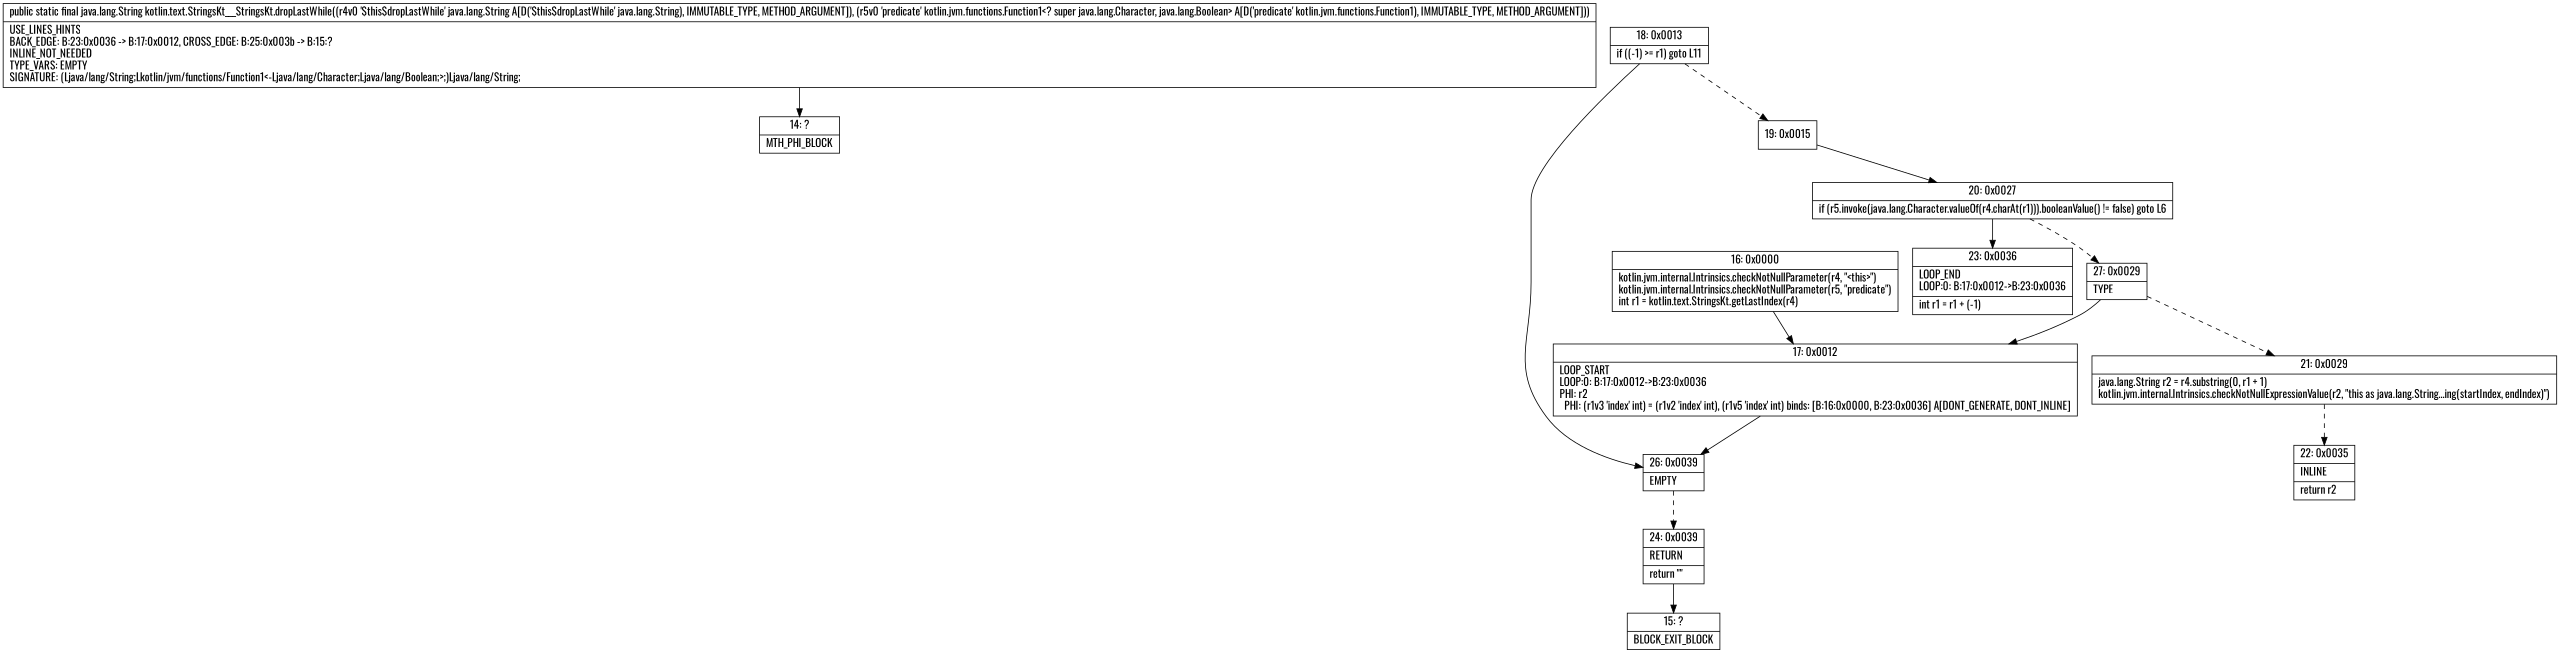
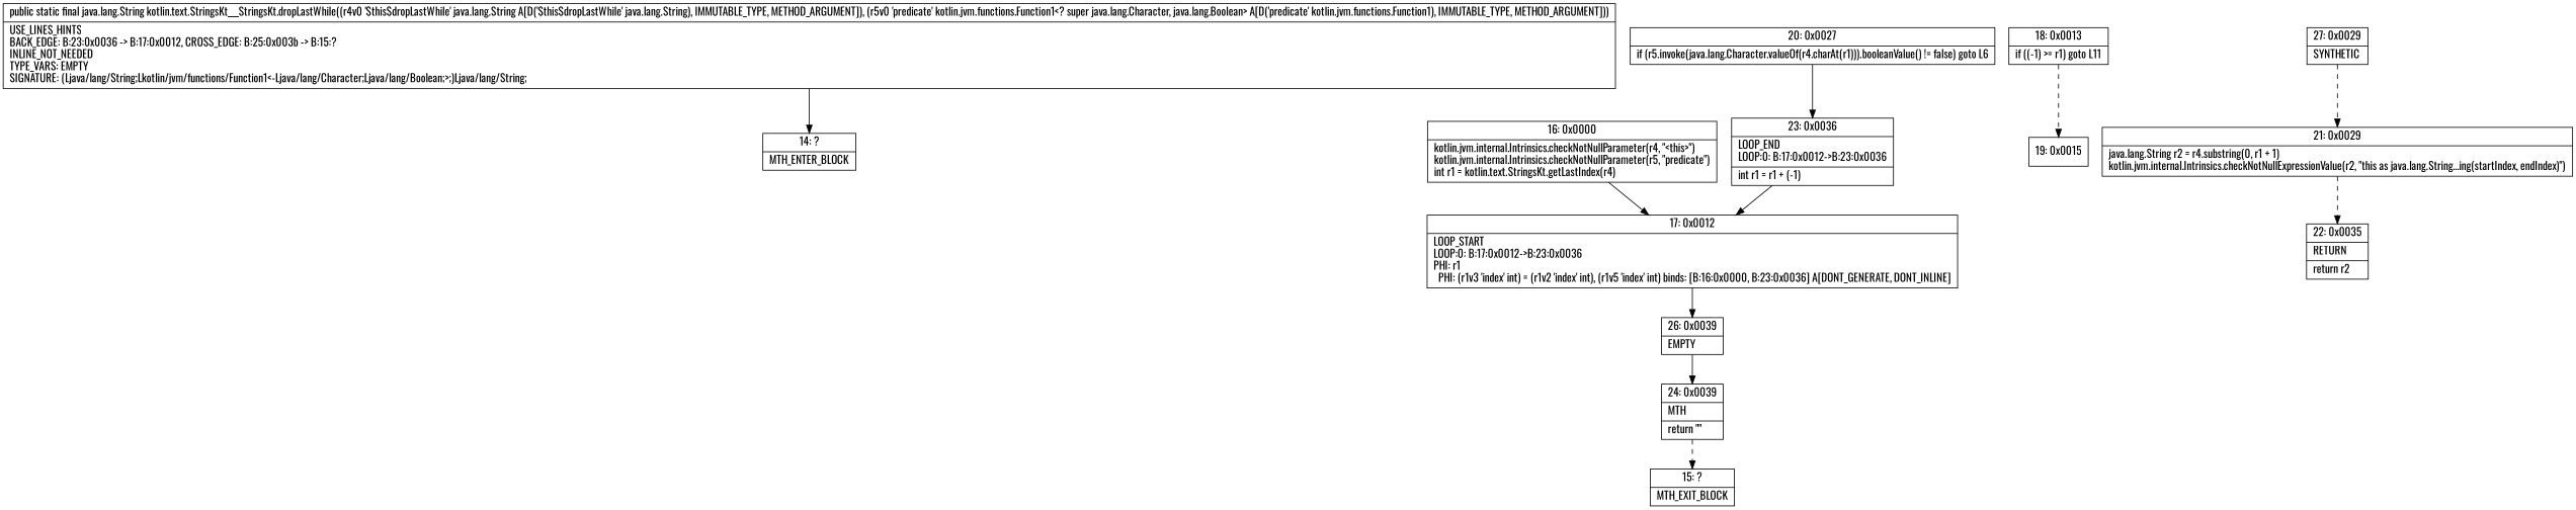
  digraph {
    fontname=Oswald
    node [fontname=Oswald shape=record]
    edge [fontname=Oswald]
-   n1 [label="{14\:\ ?|MTH_PHI_BLOCK\l}"]
+   n1 [label="{14\:\ ?|MTH_ENTER_BLOCK\l}"]
    n2 [label="{16\:\ 0x0000|kotlin.jvm.internal.Intrinsics.checkNotNullParameter(r4, \"\<this\>\")\lkotlin.jvm.internal.Intrinsics.checkNotNullParameter(r5, \"predicate\")\lint r1 = kotlin.text.StringsKt.getLastIndex(r4)\l}"]
-   n3 [label="{17\:\ 0x0012|LOOP_START\lLOOP:0: B:17:0x0012\-\>B:23:0x0036\lPHI: r2 \l  PHI: (r1v3 'index' int) = (r1v2 'index' int), (r1v5 'index' int) binds: [B:16:0x0000, B:23:0x0036] A[DONT_GENERATE, DONT_INLINE]\l}"]
+   n3 [label="{17\:\ 0x0012|LOOP_START\lLOOP:0: B:17:0x0012\-\>B:23:0x0036\lPHI: r1 \l  PHI: (r1v3 'index' int) = (r1v2 'index' int), (r1v5 'index' int) binds: [B:16:0x0000, B:23:0x0036] A[DONT_GENERATE, DONT_INLINE]\l}"]
    n4 [label="{26\:\ 0x0039|EMPTY\l}"]
    n5 [label="{18\:\ 0x0013|if ((\-1) \>= r1) goto L11\l}"]
    n6 [label="{19\:\ 0x0015}"]
    n7 [label="{20\:\ 0x0027|if (r5.invoke(java.lang.Character.valueOf(r4.charAt(r1))).booleanValue() != false) goto L6\l}"]
-   n8 [label="{24\:\ 0x0039|RETURN\l|return \"\"\l}"]
+   n8 [label="{24\:\ 0x0039|MTH\l|return \"\"\l}"]
    n9 [label="{23\:\ 0x0036|LOOP_END\lLOOP:0: B:17:0x0012\-\>B:23:0x0036\l|int r1 = r1 + (\-1)\l}"]
-   n10 [label="{27\:\ 0x0029|TYPE\l}"]
+   n10 [label="{27\:\ 0x0029|SYNTHETIC\l}"]
    n11 [label="{21\:\ 0x0029|java.lang.String r2 = r4.substring(0, r1 + 1)\lkotlin.jvm.internal.Intrinsics.checkNotNullExpressionValue(r2, \"this as java.lang.String…ing(startIndex, endIndex)\")\l}"]
-   n12 [label="{22\:\ 0x0035|INLINE\l|return r2\l}"]
-   n13 [label="{15\:\ ?|BLOCK_EXIT_BLOCK\l}"]
+   n12 [label="{22\:\ 0x0035|RETURN\l|return r2\l}"]
+   n13 [label="{15\:\ ?|MTH_EXIT_BLOCK\l}"]
    n14 [label="{public static final java.lang.String kotlin.text.StringsKt___StringsKt.dropLastWhile((r4v0 '$this$dropLastWhile' java.lang.String A[D('$this$dropLastWhile' java.lang.String), IMMUTABLE_TYPE, METHOD_ARGUMENT]), (r5v0 'predicate' kotlin.jvm.functions.Function1\<? super java.lang.Character, java.lang.Boolean\> A[D('predicate' kotlin.jvm.functions.Function1), IMMUTABLE_TYPE, METHOD_ARGUMENT]))  | USE_LINES_HINTS\lBACK_EDGE: B:23:0x0036 \-\> B:17:0x0012, CROSS_EDGE: B:25:0x003b \-\> B:15:?\lINLINE_NOT_NEEDED\lTYPE_VARS: EMPTY\lSIGNATURE: (Ljava\/lang\/String;Lkotlin\/jvm\/functions\/Function1\<\-Ljava\/lang\/Character;Ljava\/lang\/Boolean;\>;)Ljava\/lang\/String;\l}"]
    n2 -> n3
    n3 -> n4
-   n4 -> n8 [style=dashed]
-   n5 -> n4
+   n4 -> n8
    n5 -> n6 [style=dashed]
-   n6 -> n7
    n7 -> n9
-   n7 -> n10 [style=dashed]
-   n8 -> n13
-   n10 -> n3
+   n8 -> n13 [style=dashed]
+   n9 -> n3
    n10 -> n11 [style=dashed]
    n11 -> n12 [style=dashed]
    n14 -> n1
  }
